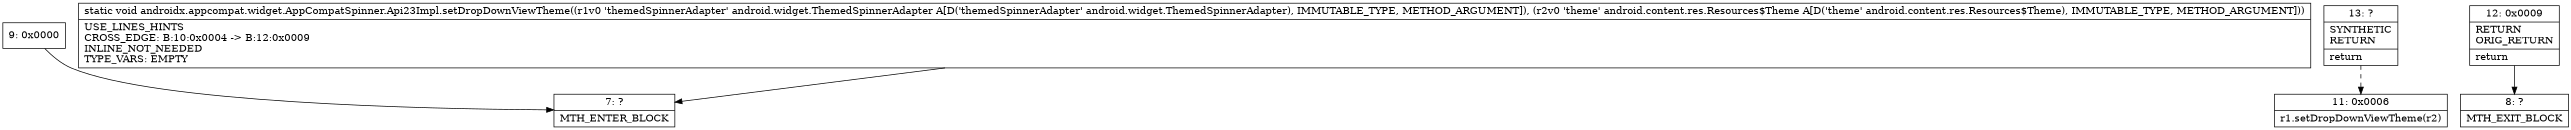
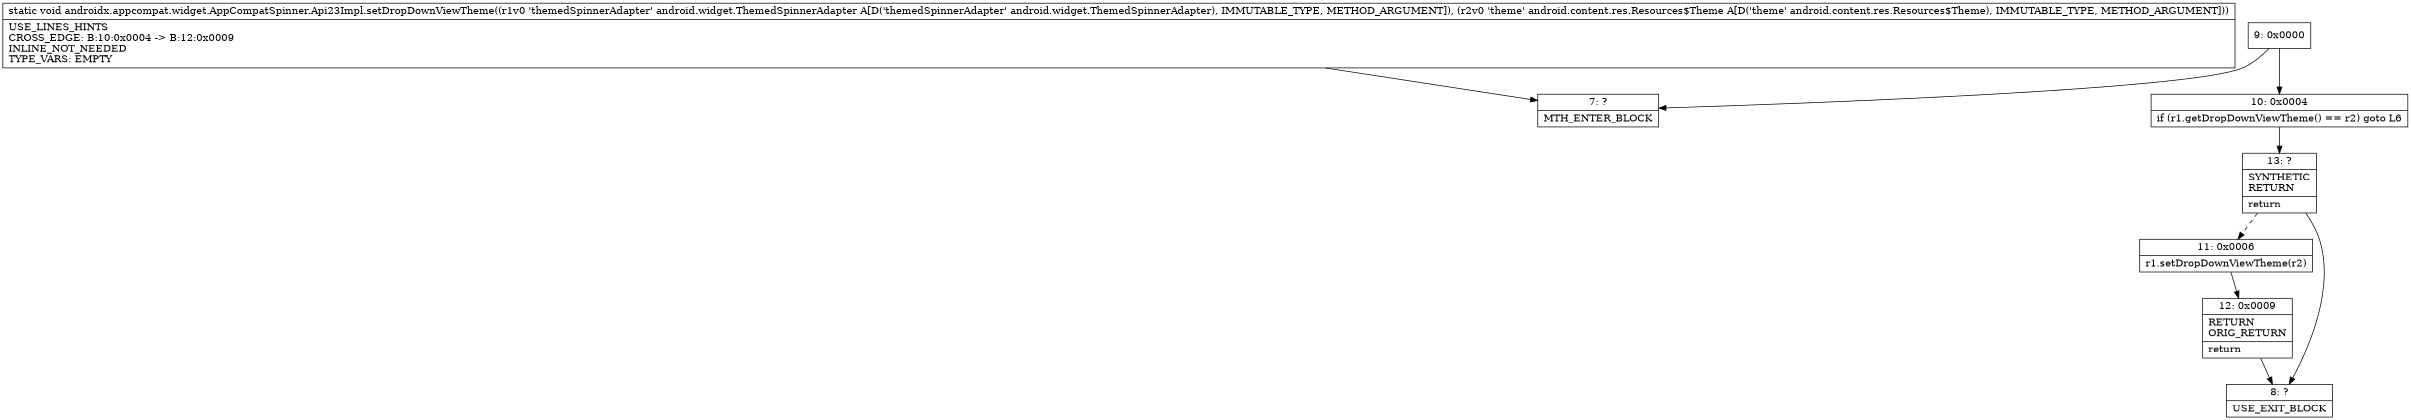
  digraph {
    node [shape=record]
    n1 [label="{7\:\ ?|MTH_ENTER_BLOCK\l}"]
    n2 [label="{9\:\ 0x0000}"]
+   n3 [label="{10\:\ 0x0004|if (r1.getDropDownViewTheme() == r2) goto L6\l}"]
    n4 [label="{13\:\ ?|SYNTHETIC\lRETURN\l|return\l}"]
    n5 [label="{11\:\ 0x0006|r1.setDropDownViewTheme(r2)\l}"]
    n6 [label="{12\:\ 0x0009|RETURN\lORIG_RETURN\l|return\l}"]
-   n7 [label="{8\:\ ?|MTH_EXIT_BLOCK\l}"]
+   n7 [label="{8\:\ ?|USE_EXIT_BLOCK\l}"]
    n8 [label="{static void androidx.appcompat.widget.AppCompatSpinner.Api23Impl.setDropDownViewTheme((r1v0 'themedSpinnerAdapter' android.widget.ThemedSpinnerAdapter A[D('themedSpinnerAdapter' android.widget.ThemedSpinnerAdapter), IMMUTABLE_TYPE, METHOD_ARGUMENT]), (r2v0 'theme' android.content.res.Resources$Theme A[D('theme' android.content.res.Resources$Theme), IMMUTABLE_TYPE, METHOD_ARGUMENT]))  | USE_LINES_HINTS\lCROSS_EDGE: B:10:0x0004 \-\> B:12:0x0009\lINLINE_NOT_NEEDED\lTYPE_VARS: EMPTY\l}"]
    n2 -> n1
+   n2 -> n3
+   n3 -> n4
    n4 -> n5 [style=dashed]
+   n4 -> n7
+   n5 -> n6
    n6 -> n7
    n8 -> n1
  }
